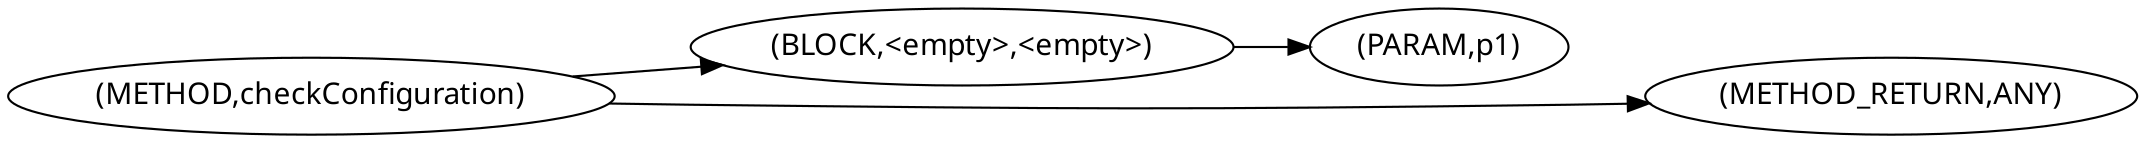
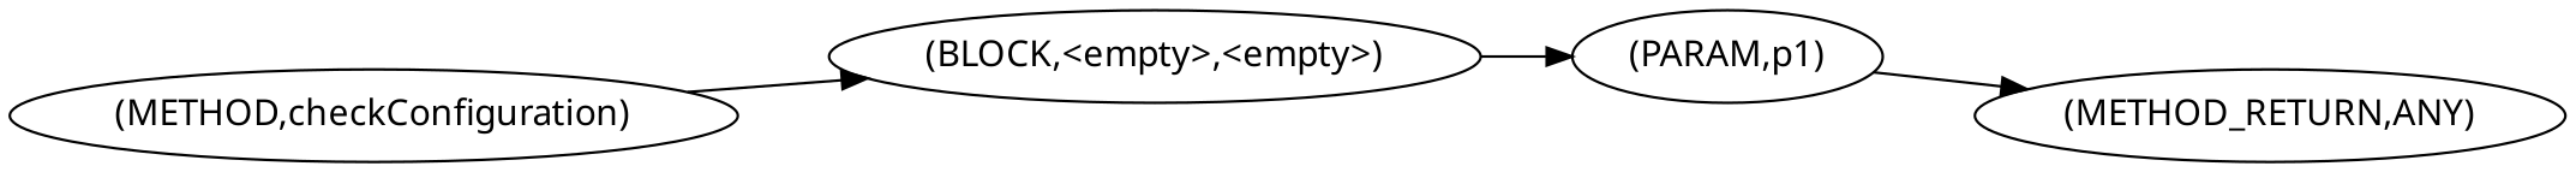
  digraph {
    fontname="Noto Sans"
    rankdir=LR
    node [fontname="Noto Sans"]
    edge [fontname="Noto Sans"]
    n1 [label=<(METHOD,checkConfiguration)>]
    n2 [label=<(BLOCK,&lt;empty&gt;,&lt;empty&gt;)>]
    n3 [label=<(METHOD_RETURN,ANY)>]
    n4 [label=<(PARAM,p1)>]
    n1 -> n2
-   n1 -> n3
+   n4 -> n3
    n2 -> n4
  }
